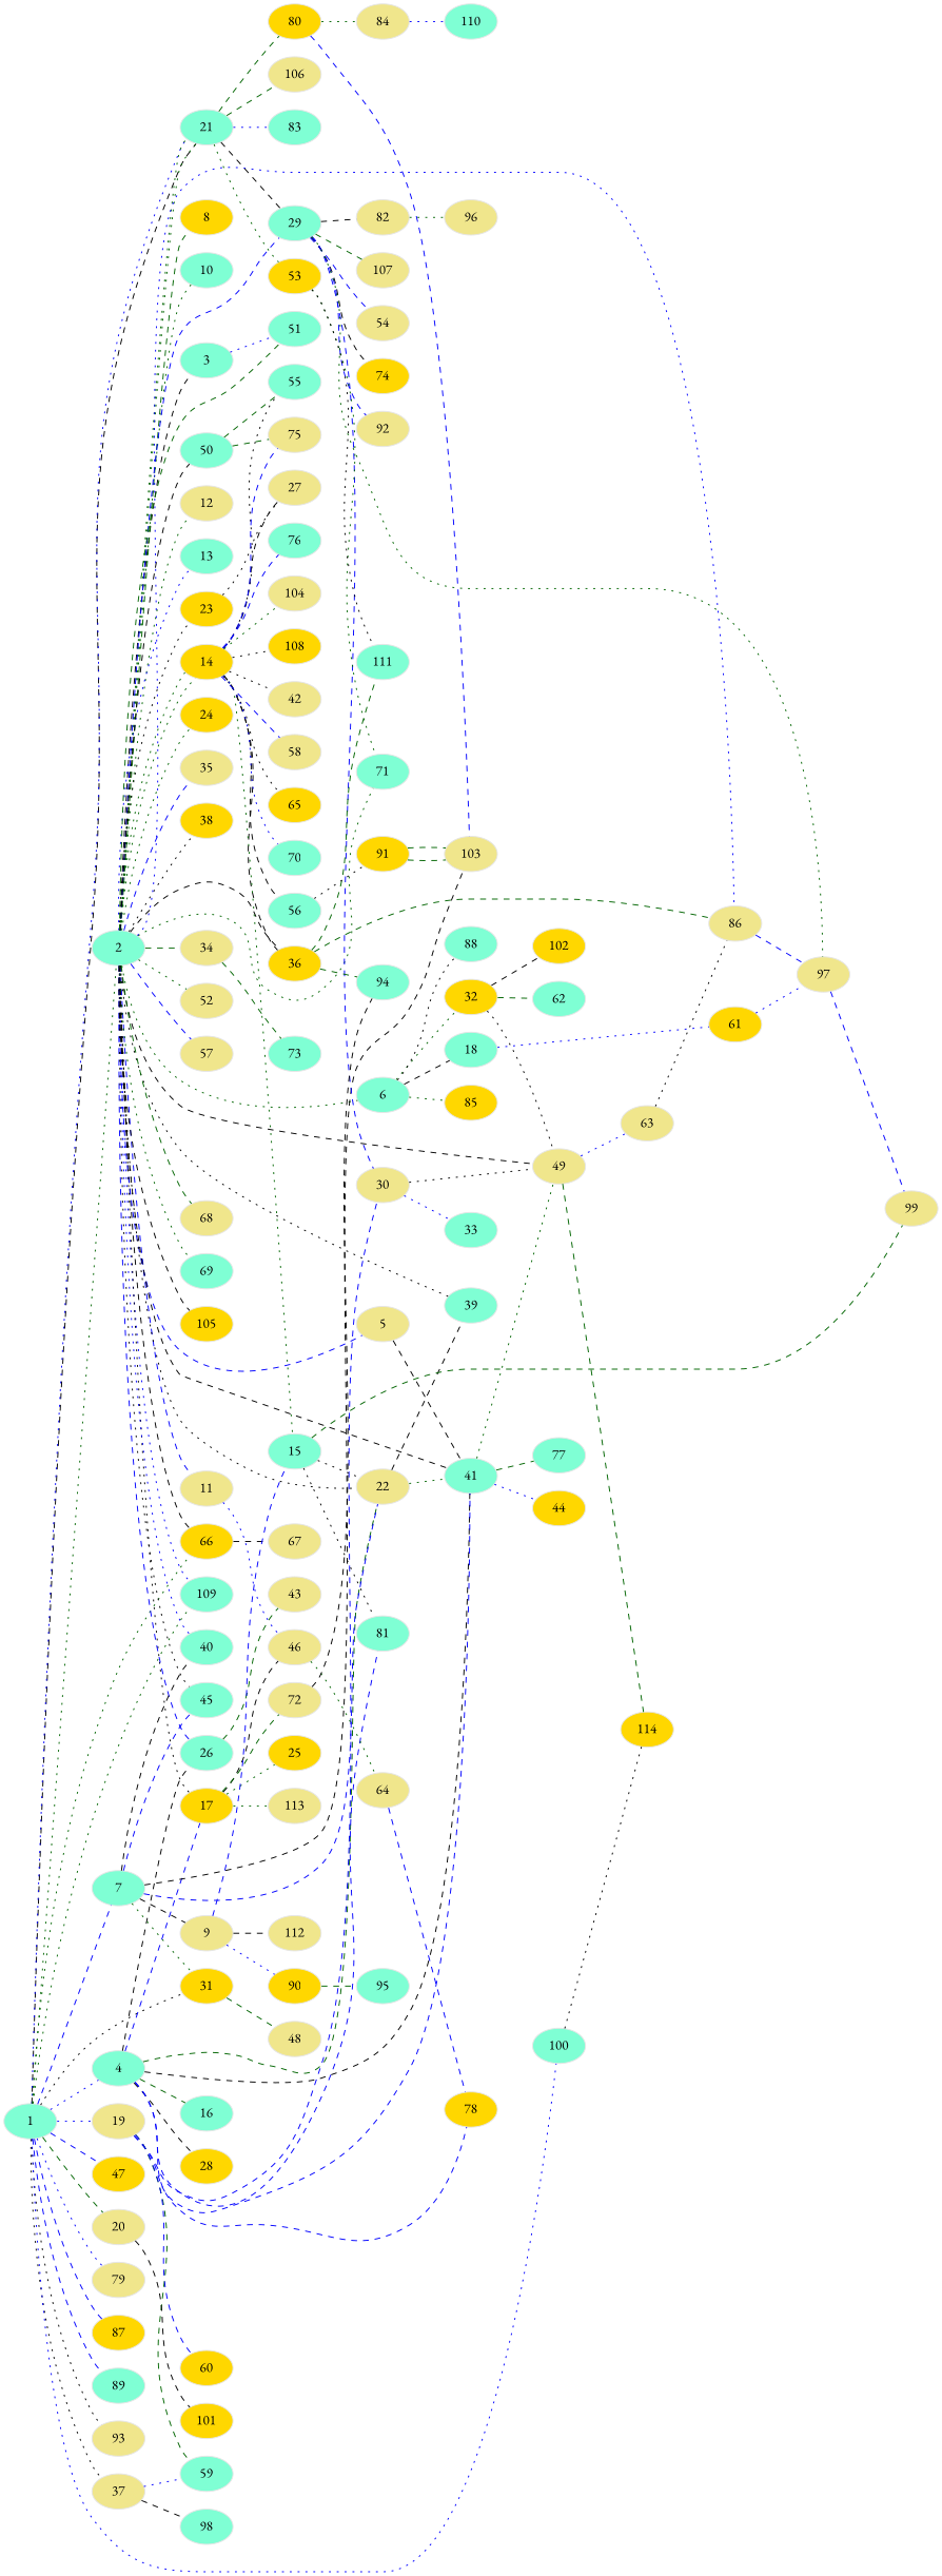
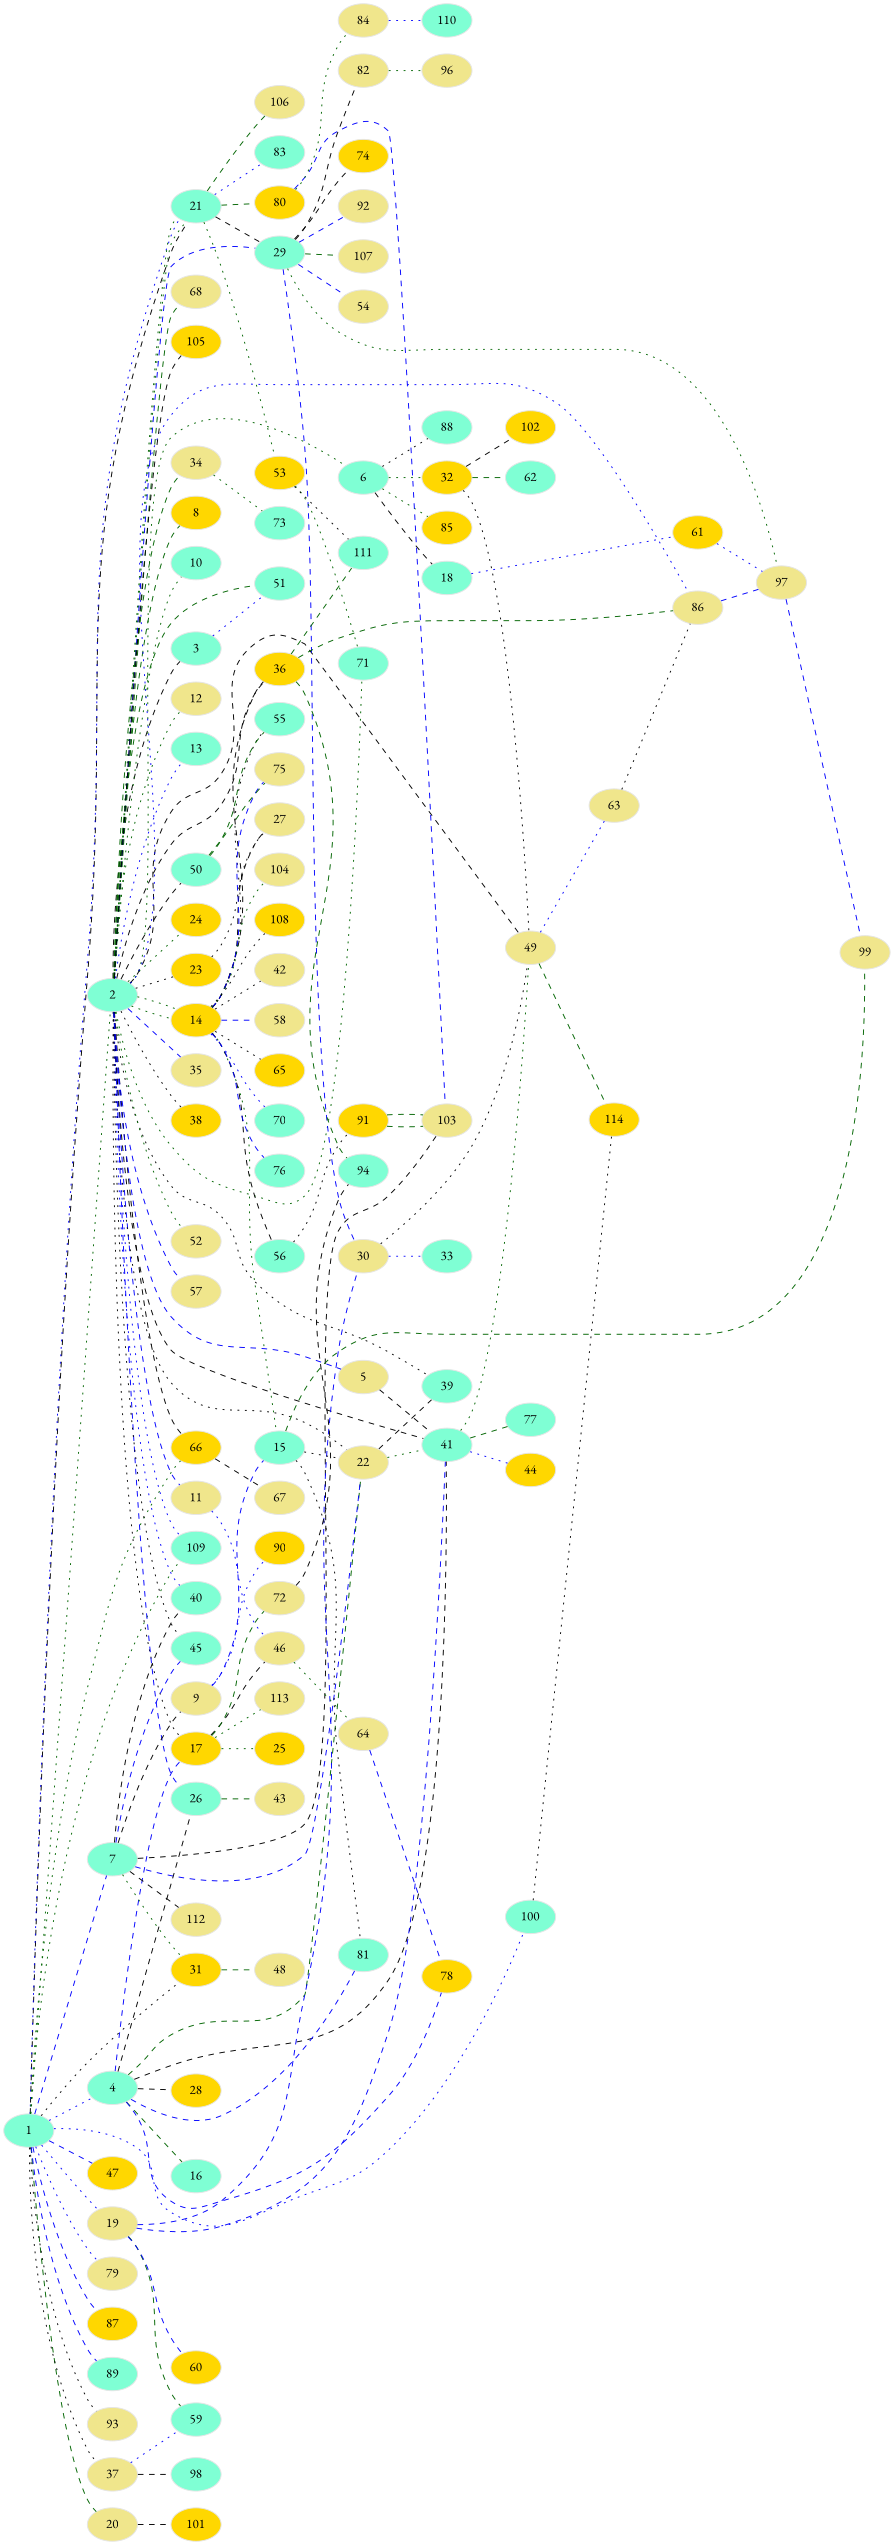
  graph {
    fontname="EB Garamond"
    rankdir=LR
    node [color=gray90 fillcolor=aquamarine fontname="EB Garamond" style=filled]
    edge [color=darkgreen fontname="EB Garamond" style=dashed]
    1
    2
    4
    7
    19 [fillcolor=khaki]
    20 [fillcolor=khaki]
    21
    31 [fillcolor=gold]
    37 [fillcolor=khaki]
    47 [fillcolor=gold]
    66 [fillcolor=gold]
    79 [fillcolor=khaki]
    87 [fillcolor=gold]
    89
    93 [fillcolor=khaki]
    100
    109
    3
    5 [fillcolor=khaki]
    6
    8 [fillcolor=gold]
    10
    11 [fillcolor=khaki]
    12 [fillcolor=khaki]
    13
    14 [fillcolor=gold]
    17 [fillcolor=gold]
    22 [fillcolor=khaki]
    23 [fillcolor=gold]
    24 [fillcolor=gold]
    26
    29
    34 [fillcolor=khaki]
    35 [fillcolor=khaki]
    36 [fillcolor=gold]
    38 [fillcolor=gold]
    39
    40
    41
    45
    49 [fillcolor=khaki]
    50
    51
    52 [fillcolor=khaki]
    57 [fillcolor=khaki]
    68 [fillcolor=khaki]
-   69
    71
    86 [fillcolor=khaki]
    105 [fillcolor=gold]
    16
    28 [fillcolor=gold]
    78 [fillcolor=gold]
    81
    9 [fillcolor=khaki]
    103 [fillcolor=khaki]
    112 [fillcolor=khaki]
    30 [fillcolor=khaki]
    59
    60 [fillcolor=gold]
    101 [fillcolor=gold]
    53 [fillcolor=gold]
    80 [fillcolor=gold]
    83
    106 [fillcolor=khaki]
    48 [fillcolor=khaki]
    98
    67 [fillcolor=khaki]
    114 [fillcolor=gold]
    18
    32 [fillcolor=gold]
    85 [fillcolor=gold]
    88
    46 [fillcolor=khaki]
    15
    27 [fillcolor=khaki]
    42 [fillcolor=khaki]
    55
    56
    58 [fillcolor=khaki]
    65 [fillcolor=gold]
    70
    75 [fillcolor=khaki]
    76
    104 [fillcolor=khaki]
    108 [fillcolor=gold]
    25 [fillcolor=gold]
    72 [fillcolor=khaki]
    113 [fillcolor=khaki]
    43 [fillcolor=khaki]
    54 [fillcolor=khaki]
    74 [fillcolor=gold]
    82 [fillcolor=khaki]
    92 [fillcolor=khaki]
    97 [fillcolor=khaki]
    107 [fillcolor=khaki]
    73
    94
    111
    44 [fillcolor=gold]
    77
    63 [fillcolor=khaki]
    61 [fillcolor=gold]
    62
    102 [fillcolor=gold]
    90 [fillcolor=gold]
    99 [fillcolor=khaki]
-   95
    64 [fillcolor=khaki]
    91 [fillcolor=gold]
    33
    84 [fillcolor=khaki]
    96 [fillcolor=khaki]
    110
    1 -- 2 [style=dotted]
    1 -- 4 [color=blue style=dotted]
    1 -- 7 [color=blue]
    1 -- 19 [color=blue style=dotted]
    1 -- 20
    1 -- 21 [color=black]
    1 -- 21 [color=blue style=dotted]
    1 -- 31 [color=black style=dotted]
    1 -- 37 [color=black style=dotted]
    1 -- 47 [color=blue]
    1 -- 66 [style=dotted]
    1 -- 79 [color=blue style=dotted]
    1 -- 87 [color=blue]
    1 -- 89 [color=blue]
    1 -- 93 [color=black style=dotted]
    1 -- 100 [color=blue style=dotted]
    1 -- 109 [style=dotted]
    2 -- 21 [style=dotted]
    2 -- 21 [style=dotted]
    2 -- 66 [color=black]
    2 -- 109 [color=blue style=dotted]
    2 -- 3 [color=black]
    2 -- 5 [color=blue]
    2 -- 6 [style=dotted]
    2 -- 8
    2 -- 10 [style=dotted]
    2 -- 11 [color=blue]
    2 -- 12 [style=dotted]
    2 -- 13 [color=blue style=dotted]
    2 -- 14 [style=dotted]
    2 -- 14 [style=dotted]
    2 -- 17 [color=black style=dotted]
    2 -- 22 [color=black style=dotted]
    2 -- 23 [color=black style=dotted]
    2 -- 24 [style=dotted]
    2 -- 26 [color=blue]
    2 -- 29 [color=blue]
    2 -- 34
    2 -- 35 [color=blue]
    2 -- 36 [color=black]
    2 -- 38 [color=black style=dotted]
    2 -- 39 [color=black style=dotted]
    2 -- 40 [color=blue style=dotted]
    2 -- 41 [color=black]
    2 -- 45 [color=black style=dotted]
    2 -- 49 [color=black]
    2 -- 50 [color=black]
    2 -- 51
    2 -- 52 [style=dotted]
    2 -- 57 [color=blue]
    2 -- 68
-   2 -- 69 [style=dotted]
    2 -- 71 [style=dotted]
    2 -- 86 [color=blue style=dotted]
    2 -- 105 [color=black]
    4 -- 17 [color=blue]
    4 -- 22
    4 -- 26 [color=black]
    4 -- 41 [color=black]
    4 -- 16
    4 -- 28 [color=black]
    4 -- 78 [color=blue]
    4 -- 81 [color=blue]
    7 -- 31 [style=dotted]
    7 -- 22 [color=blue]
    7 -- 40 [color=black]
    7 -- 45 [color=blue]
    7 -- 9 [color=black]
    7 -- 103 [color=black]
-   9 -- 112 [color=black]
+   7 -- 112 [color=black]
    19 -- 41 [color=blue]
    19 -- 30 [color=blue]
    19 -- 59
    19 -- 60 [color=blue]
    20 -- 101 [color=black]
    21 -- 29 [color=black]
    21 -- 53 [style=dotted]
    21 -- 80
    21 -- 83 [color=blue style=dotted]
    21 -- 106
    31 -- 48
    37 -- 59 [color=blue style=dotted]
    37 -- 98 [color=black]
    66 -- 67 [color=black]
    100 -- 114 [color=black style=dotted]
    3 -- 51 [color=blue style=dotted]
    5 -- 41 [color=black]
    6 -- 18 [color=black]
    6 -- 32 [style=dotted]
    6 -- 85 [style=dotted]
    6 -- 88 [color=black style=dotted]
    11 -- 46 [color=blue style=dotted]
    14 -- 36 [color=black]
    14 -- 15 [style=dotted]
    14 -- 27 [color=black]
    14 -- 42 [color=black style=dotted]
    14 -- 55 [color=black style=dotted]
    14 -- 56 [color=black]
    14 -- 58 [color=blue]
    14 -- 65 [color=black style=dotted]
    14 -- 70 [color=blue style=dotted]
    14 -- 75 [color=blue]
    14 -- 76 [color=blue]
    14 -- 104 [style=dotted]
    14 -- 108 [color=black style=dotted]
    17 -- 46 [color=black]
    17 -- 25 [style=dotted]
    17 -- 72
    17 -- 113 [style=dotted]
    22 -- 39 [color=black]
    22 -- 41 [style=dotted]
    23 -- 27 [color=black style=dotted]
    26 -- 43
    29 -- 30 [color=blue]
    29 -- 54 [color=blue]
    29 -- 74 [color=black]
    29 -- 82 [color=black]
    29 -- 92 [color=blue]
    29 -- 97 [style=dotted]
    29 -- 107
-   34 -- 73
+   34 -- 73 [style=dotted]
    36 -- 86
    36 -- 94
    36 -- 111
    41 -- 49 [style=dotted]
    41 -- 44 [color=blue style=dotted]
    41 -- 77
    49 -- 114
    49 -- 63 [color=blue style=dotted]
    50 -- 55
    50 -- 75
    86 -- 97 [color=blue]
    9 -- 15 [color=blue]
    9 -- 90 [color=blue style=dotted]
    30 -- 49 [color=black style=dotted]
    30 -- 33 [color=blue style=dotted]
    53 -- 71 [style=dotted]
    53 -- 111 [color=black style=dotted]
    80 -- 103 [color=blue]
    80 -- 84 [style=dotted]
    18 -- 61 [color=blue style=dotted]
    32 -- 49 [color=black style=dotted]
    32 -- 62
    32 -- 102 [color=black]
    46 -- 64 [style=dotted]
    15 -- 22 [color=black style=dotted]
    15 -- 81 [color=black style=dotted]
    15 -- 99
    56 -- 91 [color=black style=dotted]
    72 -- 94 [color=black]
    82 -- 96 [style=dotted]
    97 -- 99 [color=blue]
    63 -- 86 [color=black style=dotted]
    61 -- 97 [color=blue style=dotted]
-   90 -- 95
    64 -- 78 [color=blue]
    91 -- 103
    91 -- 103
    84 -- 110 [color=blue style=dotted]
  }
